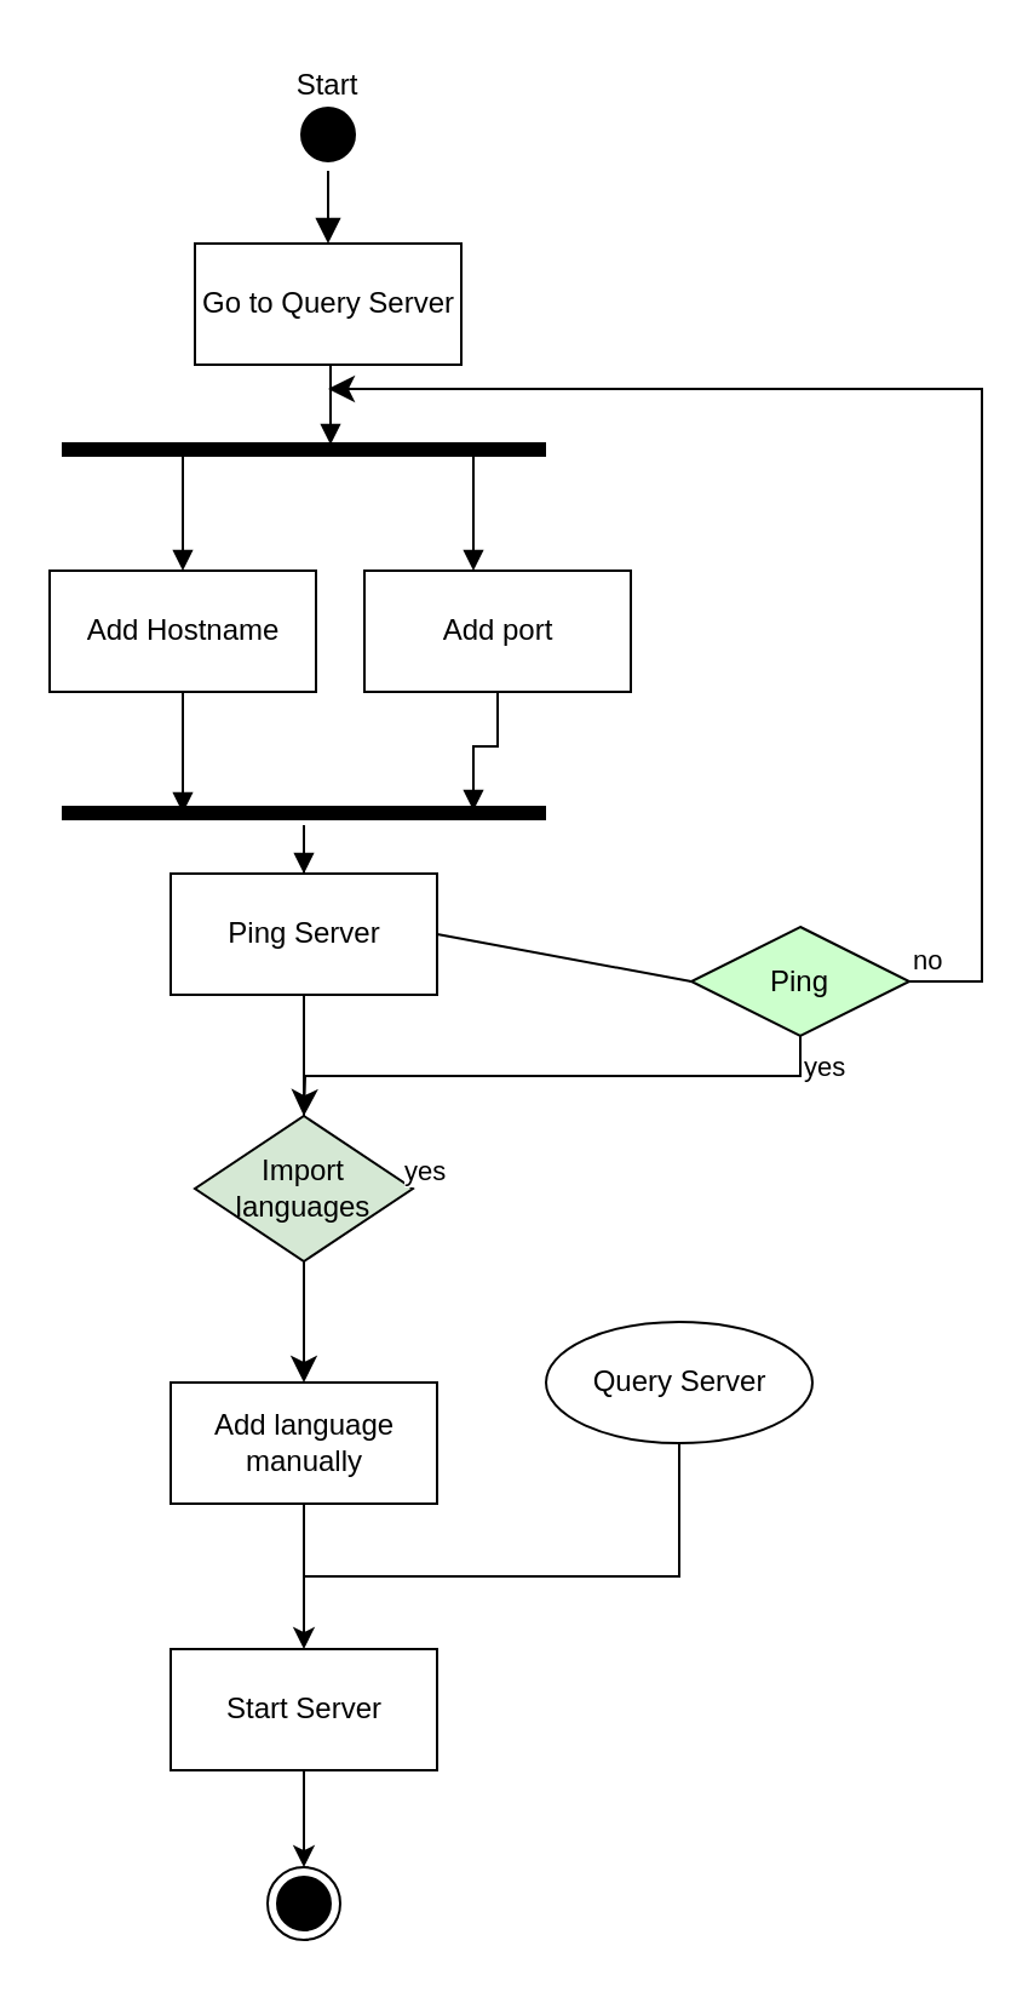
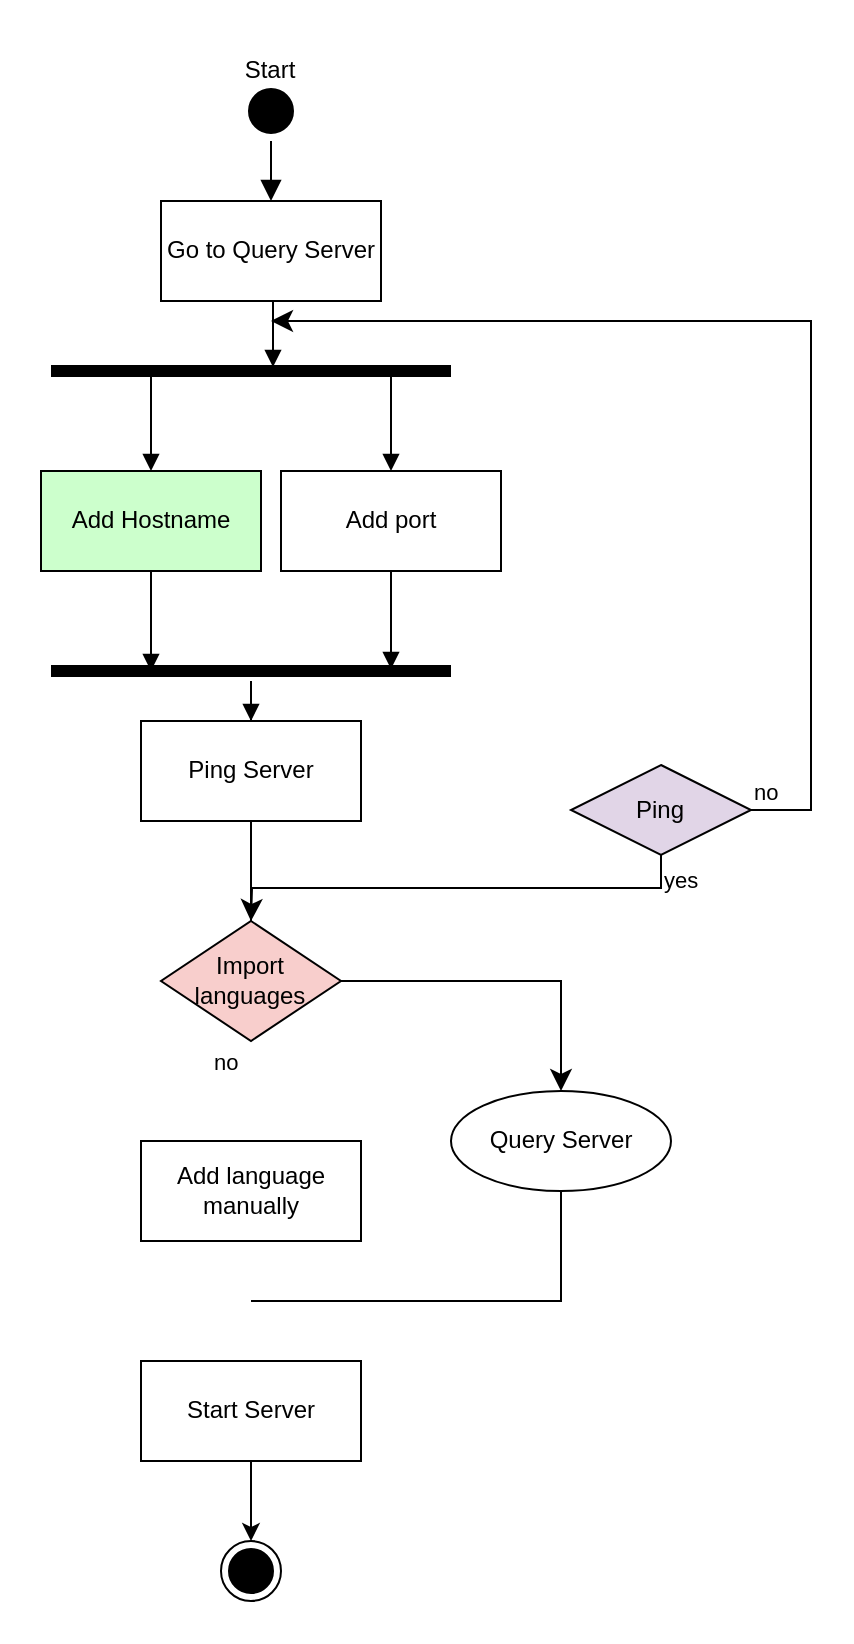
  <mxCell id="0" />
  <mxCell id="1" parent="0" />
  <mxCell id="2" value="" style="ellipse;html=1;shape=startState;fillColor=#000000;strokeColor=#000000;" parent="1" vertex="1"><mxGeometry x="120" y="40" width="30" height="30" as="geometry" /></mxCell>
  <mxCell id="3" value="" style="edgeStyle=orthogonalEdgeStyle;html=1;verticalAlign=bottom;endArrow=block;endSize=8;strokeColor=#000000;rounded=0;endFill=1;" parent="1" source="2" target="5" edge="1"><mxGeometry relative="1" as="geometry"><mxPoint x="135" y="130" as="targetPoint" /></mxGeometry></mxCell>
  <mxCell id="4" style="edgeStyle=orthogonalEdgeStyle;rounded=0;orthogonalLoop=1;jettySize=auto;html=1;exitX=0.5;exitY=1;exitDx=0;exitDy=0;entryX=0.555;entryY=0.3;entryDx=0;entryDy=0;entryPerimeter=0;endArrow=block;endFill=1;strokeColor=#000000;" parent="1" source="5" target="14" edge="1"><mxGeometry relative="1" as="geometry" /></mxCell>
  <mxCell id="5" value="Go to Query Server" style="html=1;strokeColor=#000000;" parent="1" vertex="1"><mxGeometry x="80" y="100" width="110" height="50" as="geometry" /></mxCell>
  <mxCell id="6" style="edgeStyle=orthogonalEdgeStyle;rounded=0;orthogonalLoop=1;jettySize=auto;html=1;exitX=0.5;exitY=1;exitDx=0;exitDy=0;entryX=0.85;entryY=0.4;entryDx=0;entryDy=0;entryPerimeter=0;endArrow=block;endFill=1;strokeColor=#000000;" parent="1" source="7" target="11" edge="1"><mxGeometry relative="1" as="geometry" /></mxCell>
- <mxCell id="7" value="Add port" style="html=1;strokeColor=#000000;" parent="1" vertex="1"><mxGeometry x="150" y="235" width="110" height="50" as="geometry" /></mxCell>
+ <mxCell id="7" value="Add port" style="html=1;strokeColor=#000000;" parent="1" vertex="1"><mxGeometry x="140" y="235" width="110" height="50" as="geometry" /></mxCell>
  <mxCell id="8" style="edgeStyle=orthogonalEdgeStyle;rounded=0;orthogonalLoop=1;jettySize=auto;html=1;exitX=0.5;exitY=1;exitDx=0;exitDy=0;entryX=0.25;entryY=0.5;entryDx=0;entryDy=0;entryPerimeter=0;endArrow=block;endFill=1;strokeColor=#000000;" parent="1" source="9" target="11" edge="1"><mxGeometry relative="1" as="geometry" /></mxCell>
- <mxCell id="9" value="Add Hostname" style="html=1;strokeColor=#000000;" parent="1" vertex="1"><mxGeometry x="20" y="235" width="110" height="50" as="geometry" /></mxCell>
+ <mxCell id="9" value="Add Hostname" style="html=1;strokeColor=#000000;fillColor=#ccffcc;" parent="1" vertex="1"><mxGeometry x="20" y="235" width="110" height="50" as="geometry" /></mxCell>
  <mxCell id="10" value="" style="edgeStyle=orthogonalEdgeStyle;rounded=0;orthogonalLoop=1;jettySize=auto;html=1;endArrow=block;endFill=1;strokeColor=#000000;" parent="1" source="11" target="22" edge="1"><mxGeometry relative="1" as="geometry" /></mxCell>
  <mxCell id="11" value="" style="shape=line;html=1;strokeWidth=6;strokeColor=#000000;" parent="1" vertex="1"><mxGeometry x="25" y="330" width="200" height="10" as="geometry" /></mxCell>
  <mxCell id="12" style="edgeStyle=orthogonalEdgeStyle;rounded=0;orthogonalLoop=1;jettySize=auto;html=1;exitX=0.25;exitY=0.5;exitDx=0;exitDy=0;exitPerimeter=0;entryX=0.5;entryY=0;entryDx=0;entryDy=0;endArrow=block;endFill=1;strokeColor=#000000;" parent="1" source="14" target="9" edge="1"><mxGeometry relative="1" as="geometry" /></mxCell>
  <mxCell id="13" style="edgeStyle=orthogonalEdgeStyle;rounded=0;orthogonalLoop=1;jettySize=auto;html=1;exitX=0.75;exitY=0.5;exitDx=0;exitDy=0;exitPerimeter=0;endArrow=block;endFill=1;strokeColor=#000000;" parent="1" source="14" target="7" edge="1"><mxGeometry relative="1" as="geometry"><Array as="points"><mxPoint x="195" y="185" /></Array></mxGeometry></mxCell>
  <mxCell id="14" value="" style="shape=line;html=1;strokeWidth=6;strokeColor=#000000;" parent="1" vertex="1"><mxGeometry x="25" y="180" width="200" height="10" as="geometry" /></mxCell>
- <mxCell id="15" style="edgeStyle=none;rounded=0;orthogonalLoop=1;jettySize=auto;html=1;exitX=0.5;exitY=1;exitDx=0;exitDy=0;entryX=0.5;entryY=0;entryDx=0;entryDy=0;endArrow=classic;endFill=1;strokeColor=#000000;" parent="1" source="16" target="29" edge="1"><mxGeometry relative="1" as="geometry" /></mxCell>
  <mxCell id="16" value="Add language &lt;br&gt;manually" style="html=1;strokeColor=#000000;" parent="1" vertex="1"><mxGeometry x="70" y="570" width="110" height="50" as="geometry" /></mxCell>
- <mxCell id="17" value="Ping" style="rhombus;whiteSpace=wrap;html=1;fillColor=#CCFFCC;strokeColor=#000000;" parent="1" vertex="1"><mxGeometry x="285" y="382" width="90" height="45" as="geometry" /></mxCell>
+ <mxCell id="17" value="Ping" style="rhombus;whiteSpace=wrap;html=1;fillColor=#e1d5e7;strokeColor=#000000;" parent="1" vertex="1"><mxGeometry x="285" y="382" width="90" height="45" as="geometry" /></mxCell>
  <mxCell id="18" value="no" style="edgeStyle=orthogonalEdgeStyle;html=1;align=left;verticalAlign=bottom;endArrow=classic;endSize=8;strokeColor=#000000;rounded=0;endFill=1;" parent="1" source="17" edge="1"><mxGeometry x="-1" relative="1" as="geometry"><mxPoint x="135" y="160" as="targetPoint" /><Array as="points"><mxPoint x="405" y="405" /><mxPoint x="405" y="160" /></Array></mxGeometry></mxCell>
  <mxCell id="19" value="yes" style="edgeStyle=orthogonalEdgeStyle;html=1;align=left;verticalAlign=top;endArrow=classic;endSize=8;strokeColor=#000000;rounded=0;entryX=0.5;entryY=0;entryDx=0;entryDy=0;exitX=0.5;exitY=1;exitDx=0;exitDy=0;endFill=1;" parent="1" source="17" edge="1"><mxGeometry x="-1" relative="1" as="geometry"><mxPoint x="125" y="460" as="targetPoint" /></mxGeometry></mxCell>
  <mxCell id="20" style="edgeStyle=none;rounded=0;orthogonalLoop=1;jettySize=auto;html=1;exitX=0.5;exitY=1;exitDx=0;exitDy=0;endArrow=none;endFill=0;strokeColor=#000000;" parent="1" source="22" edge="1"><mxGeometry relative="1" as="geometry"><mxPoint x="125" y="460" as="targetPoint" /></mxGeometry></mxCell>
- <mxCell id="21" style="edgeStyle=none;rounded=0;orthogonalLoop=1;jettySize=auto;html=1;exitX=1;exitY=0.5;exitDx=0;exitDy=0;entryX=0;entryY=0.5;entryDx=0;entryDy=0;endArrow=none;endFill=0;strokeColor=#000000;" parent="1" source="22" target="17" edge="1"><mxGeometry relative="1" as="geometry" /></mxCell>
  <mxCell id="22" value="Ping Server" style="html=1;strokeColor=#000000;" parent="1" vertex="1"><mxGeometry x="70" y="360" width="110" height="50" as="geometry" /></mxCell>
- <mxCell id="23" value="Import languages" style="rhombus;whiteSpace=wrap;html=1;fillColor=#d5e8d4;strokeColor=#000000;" parent="1" vertex="1"><mxGeometry x="80" y="460" width="90" height="60" as="geometry" /></mxCell>
- <mxCell id="25" value="yes" style="edgeStyle=orthogonalEdgeStyle;html=1;align=left;verticalAlign=top;endArrow=classic;endSize=8;strokeColor=#000000;rounded=0;fillColor=#d5e8d4;endFill=1;entryX=0.5;entryY=0;entryDx=0;entryDy=0;" parent="1" source="23" target="16" edge="1"><mxGeometry x="-1" y="64" relative="1" as="geometry"><mxPoint x="95" y="630" as="targetPoint" /><mxPoint x="-24" y="-50" as="offset" /></mxGeometry></mxCell>
+ <mxCell id="23" value="Import languages" style="rhombus;whiteSpace=wrap;html=1;fillColor=#f8cecc;strokeColor=#000000;" parent="1" vertex="1"><mxGeometry x="80" y="460" width="90" height="60" as="geometry" /></mxCell>
+ <mxCell id="24" value="no" style="edgeStyle=orthogonalEdgeStyle;html=1;align=left;verticalAlign=bottom;endArrow=classic;endSize=8;strokeColor=#000000;rounded=0;fillColor=#d5e8d4;endFill=1;entryX=0.5;entryY=0;entryDx=0;entryDy=0;" parent="1" source="23" target="27" edge="1"><mxGeometry x="-1" y="-82" relative="1" as="geometry"><mxPoint x="235" y="550" as="targetPoint" /><mxPoint x="-65" y="-32" as="offset" /></mxGeometry></mxCell>
  <mxCell id="26" style="edgeStyle=none;rounded=0;orthogonalLoop=1;jettySize=auto;html=1;exitX=0.5;exitY=1;exitDx=0;exitDy=0;endArrow=none;endFill=0;strokeColor=#000000;" parent="1" source="27" edge="1"><mxGeometry relative="1" as="geometry"><mxPoint x="125" y="650" as="targetPoint" /><Array as="points"><mxPoint x="280" y="650" /></Array></mxGeometry></mxCell>
  <mxCell id="27" value="Query Server" style="ellipse;html=1;strokeColor=#000000;" parent="1" vertex="1"><mxGeometry x="225" y="545" width="110" height="50" as="geometry" /></mxCell>
  <mxCell id="28" style="edgeStyle=none;rounded=0;orthogonalLoop=1;jettySize=auto;html=1;exitX=0.5;exitY=1;exitDx=0;exitDy=0;entryX=0.5;entryY=0;entryDx=0;entryDy=0;endArrow=classic;endFill=1;strokeColor=#000000;" parent="1" source="29" target="30" edge="1"><mxGeometry relative="1" as="geometry" /></mxCell>
  <mxCell id="29" value="Start Server" style="html=1;strokeColor=#000000;" parent="1" vertex="1"><mxGeometry x="70" y="680" width="110" height="50" as="geometry" /></mxCell>
  <mxCell id="30" value="" style="ellipse;html=1;shape=endState;fillColor=#000000;strokeColor=#000000;" parent="1" vertex="1"><mxGeometry x="110" y="770" width="30" height="30" as="geometry" /></mxCell>
  <mxCell id="31" value="Start" style="text;html=1;strokeColor=none;fillColor=none;align=center;verticalAlign=middle;whiteSpace=wrap;rounded=0;" parent="1" vertex="1"><mxGeometry x="105" width="60" height="30" as="geometry" y="20" /></mxCell>
